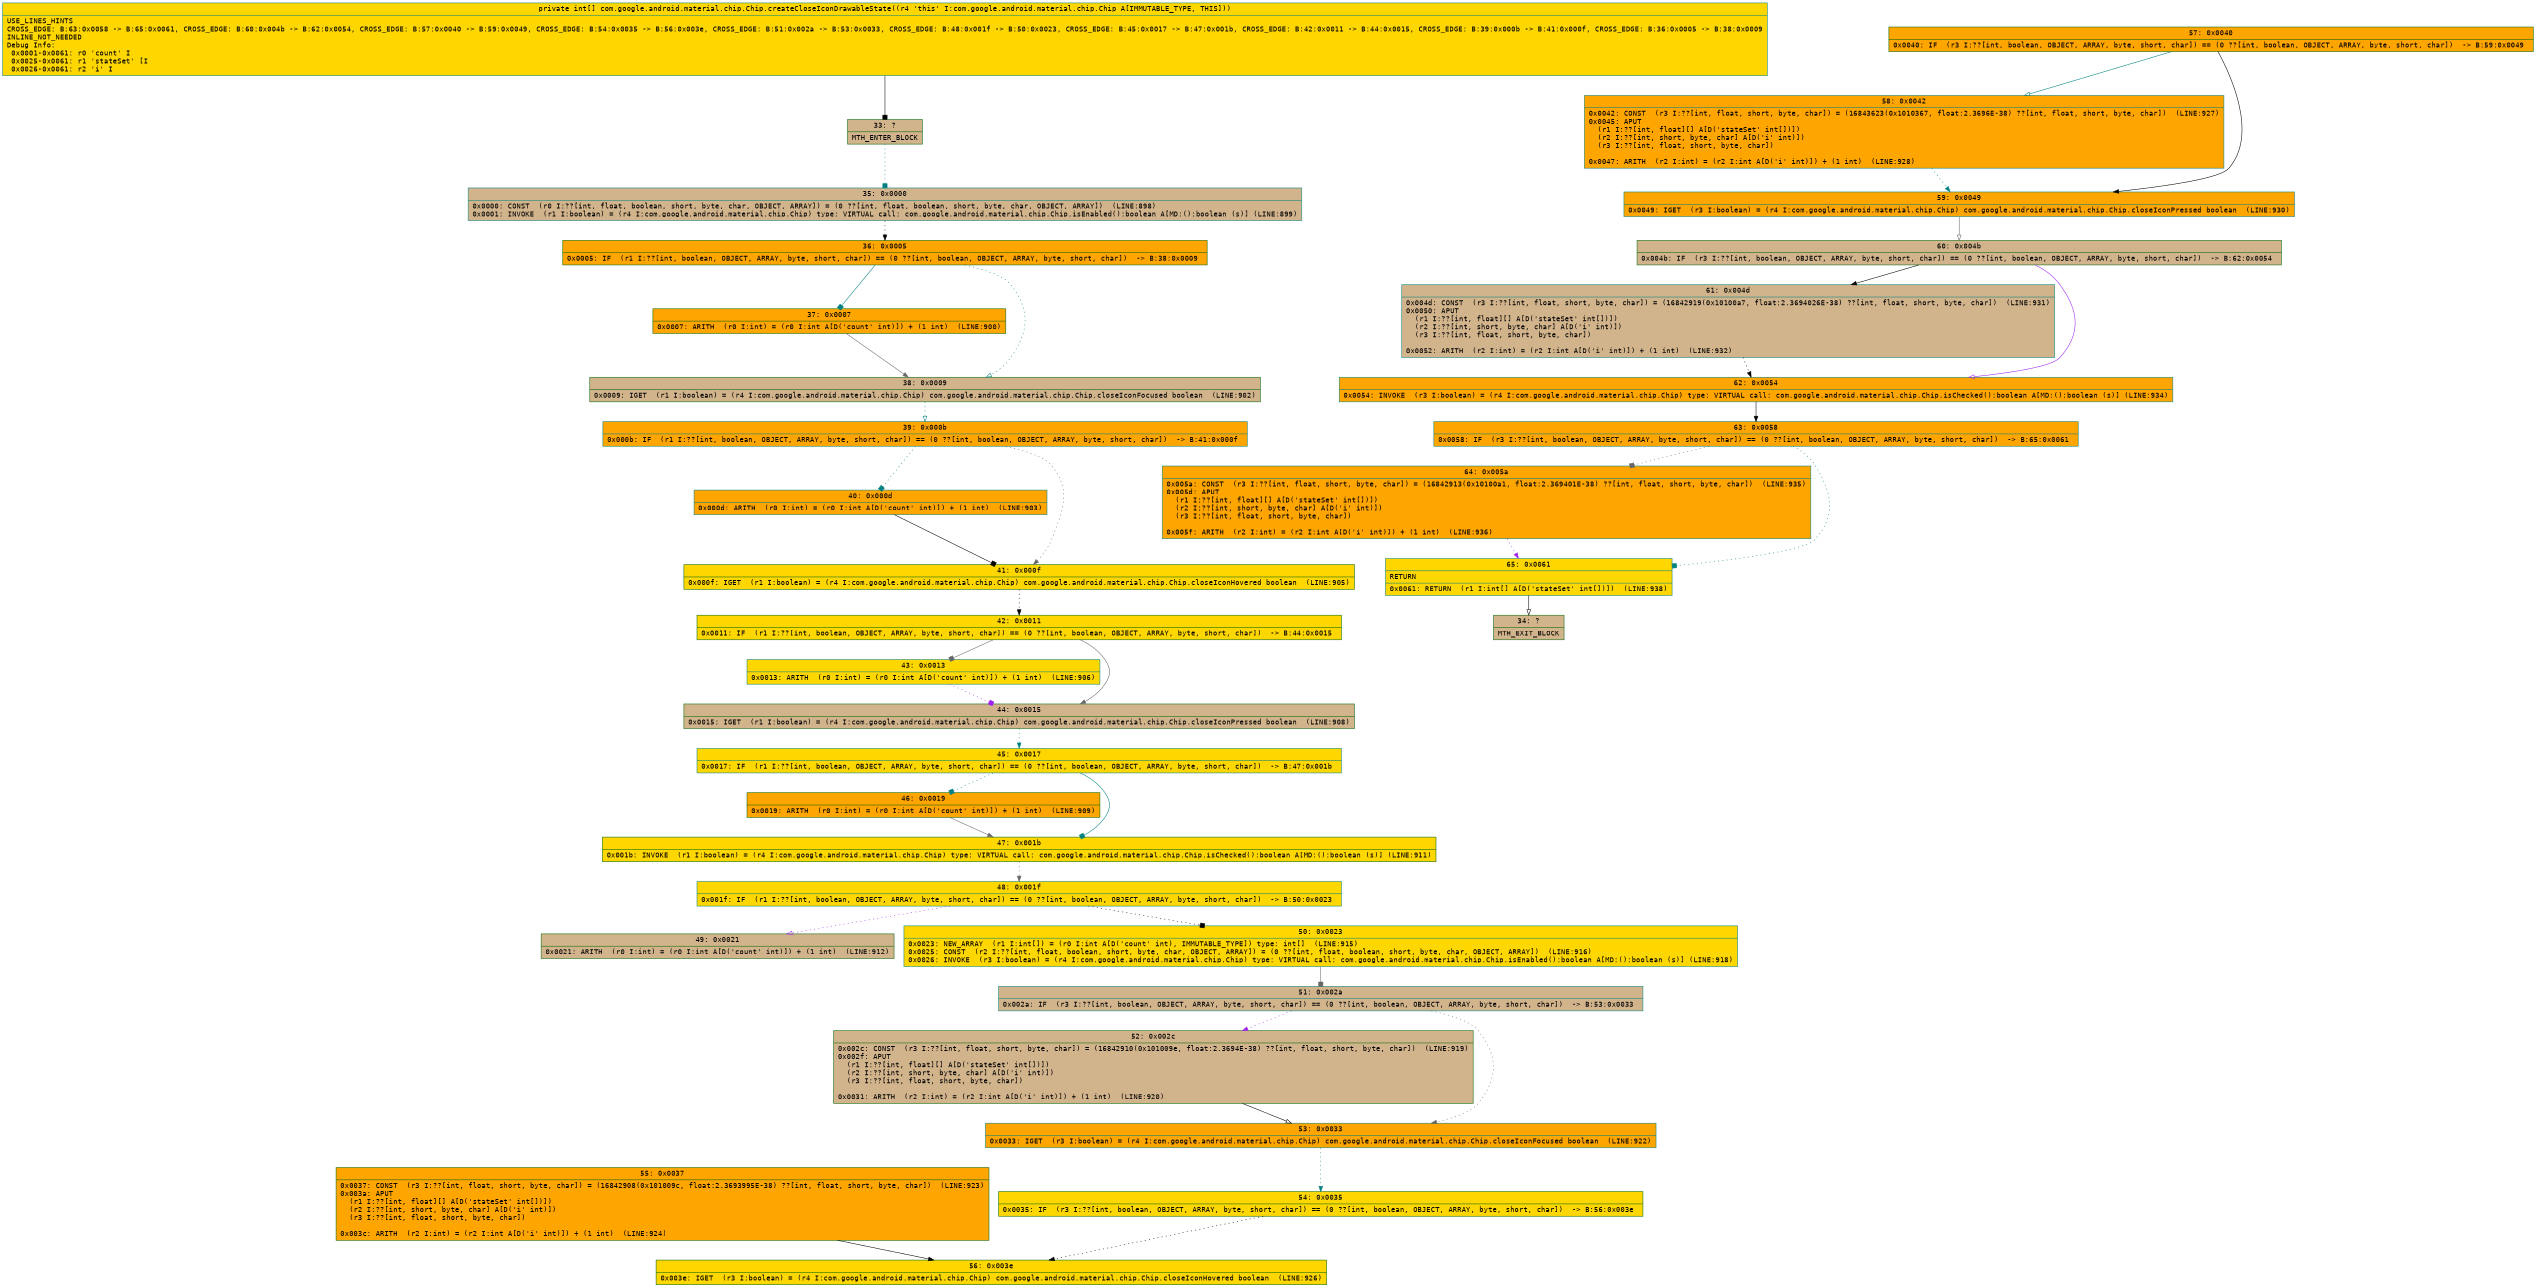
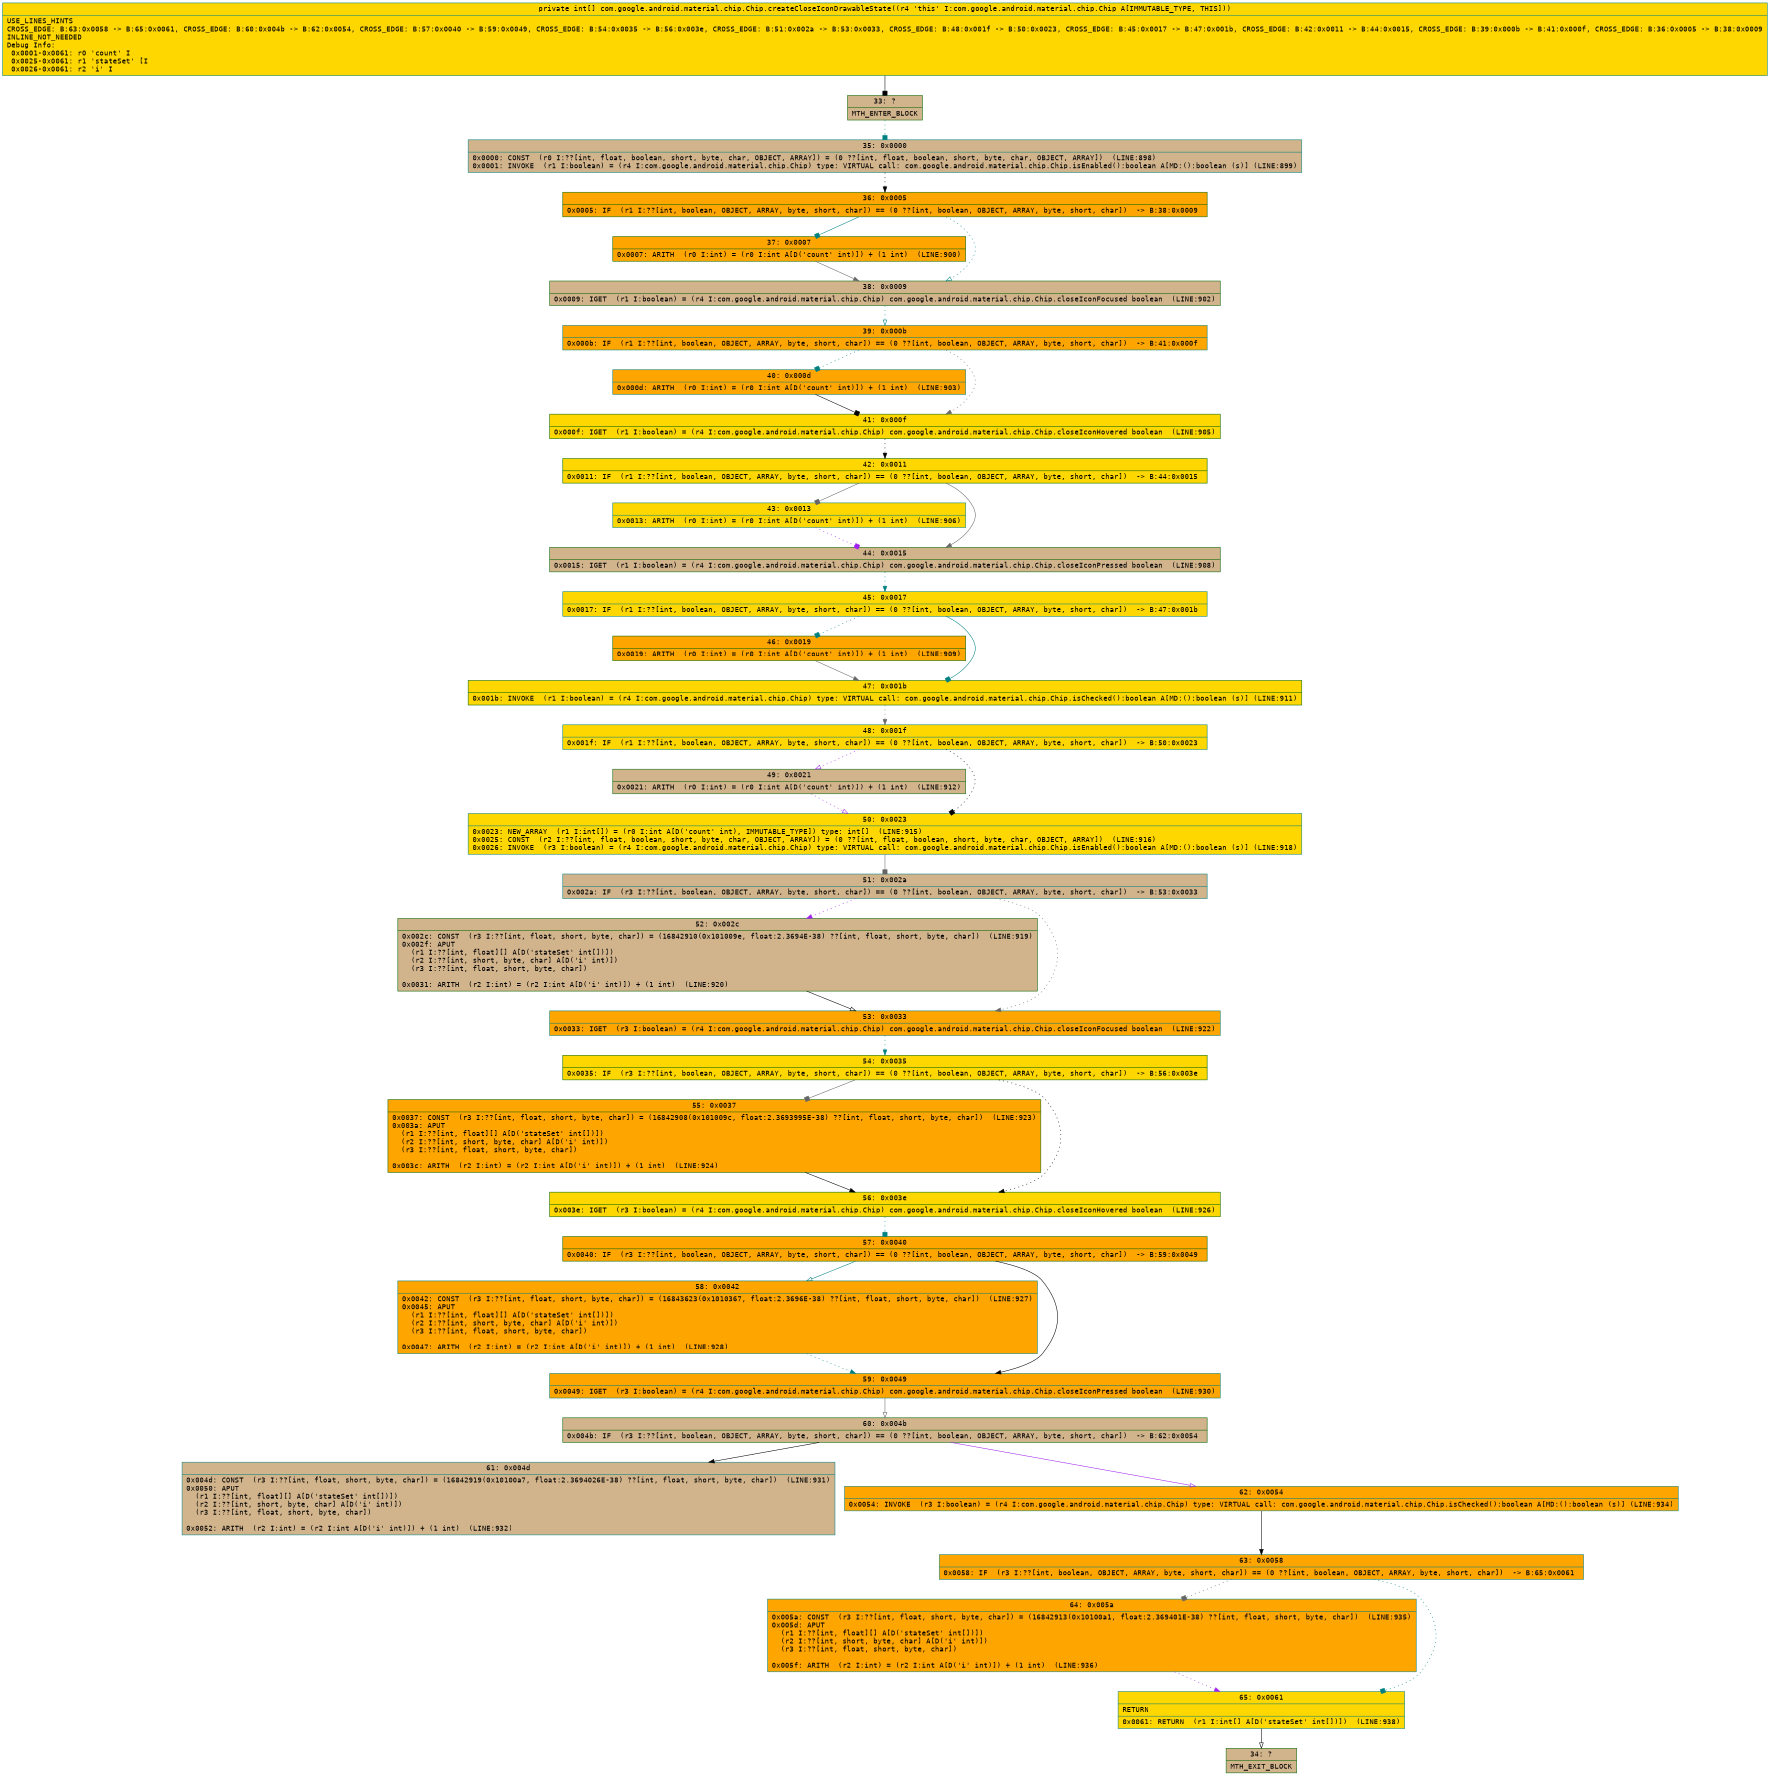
  digraph {
    fontname="DejaVu Sans Mono"
    node [color=darkgreen fillcolor=orange fontname="DejaVu Sans Mono" shape=record style=filled]
    edge [arrowhead=normal color=teal fontname="DejaVu Sans Mono" style=dotted]
    n1 [fillcolor=tan label="{33\:\ ?|MTH_ENTER_BLOCK\l}"]
    n2 [color=teal fillcolor=tan label="{35\:\ 0x0000|0x0000: CONST  (r0 I:??[int, float, boolean, short, byte, char, OBJECT, ARRAY]) = (0 ??[int, float, boolean, short, byte, char, OBJECT, ARRAY])  (LINE:898)\l0x0001: INVOKE  (r1 I:boolean) = (r4 I:com.google.android.material.chip.Chip) type: VIRTUAL call: com.google.android.material.chip.Chip.isEnabled():boolean A[MD:():boolean (s)] (LINE:899)\l}"]
    n3 [label="{36\:\ 0x0005|0x0005: IF  (r1 I:??[int, boolean, OBJECT, ARRAY, byte, short, char]) == (0 ??[int, boolean, OBJECT, ARRAY, byte, short, char])  \-\> B:38:0x0009 \l}"]
    n4 [label="{37\:\ 0x0007|0x0007: ARITH  (r0 I:int) = (r0 I:int A[D('count' int)]) + (1 int)  (LINE:900)\l}"]
    n5 [fillcolor=tan label="{38\:\ 0x0009|0x0009: IGET  (r1 I:boolean) = (r4 I:com.google.android.material.chip.Chip) com.google.android.material.chip.Chip.closeIconFocused boolean  (LINE:902)\l}"]
    n6 [color=teal label="{39\:\ 0x000b|0x000b: IF  (r1 I:??[int, boolean, OBJECT, ARRAY, byte, short, char]) == (0 ??[int, boolean, OBJECT, ARRAY, byte, short, char])  \-\> B:41:0x000f \l}"]
    n7 [color=teal label="{40\:\ 0x000d|0x000d: ARITH  (r0 I:int) = (r0 I:int A[D('count' int)]) + (1 int)  (LINE:903)\l}"]
    n8 [fillcolor=gold label="{41\:\ 0x000f|0x000f: IGET  (r1 I:boolean) = (r4 I:com.google.android.material.chip.Chip) com.google.android.material.chip.Chip.closeIconHovered boolean  (LINE:905)\l}"]
    n9 [fillcolor=gold label="{42\:\ 0x0011|0x0011: IF  (r1 I:??[int, boolean, OBJECT, ARRAY, byte, short, char]) == (0 ??[int, boolean, OBJECT, ARRAY, byte, short, char])  \-\> B:44:0x0015 \l}"]
    n10 [color=teal fillcolor=gold label="{43\:\ 0x0013|0x0013: ARITH  (r0 I:int) = (r0 I:int A[D('count' int)]) + (1 int)  (LINE:906)\l}"]
    n11 [fillcolor=tan label="{44\:\ 0x0015|0x0015: IGET  (r1 I:boolean) = (r4 I:com.google.android.material.chip.Chip) com.google.android.material.chip.Chip.closeIconPressed boolean  (LINE:908)\l}"]
    n12 [color=teal fillcolor=gold label="{45\:\ 0x0017|0x0017: IF  (r1 I:??[int, boolean, OBJECT, ARRAY, byte, short, char]) == (0 ??[int, boolean, OBJECT, ARRAY, byte, short, char])  \-\> B:47:0x001b \l}"]
    n13 [label="{46\:\ 0x0019|0x0019: ARITH  (r0 I:int) = (r0 I:int A[D('count' int)]) + (1 int)  (LINE:909)\l}"]
    n14 [fillcolor=gold label="{47\:\ 0x001b|0x001b: INVOKE  (r1 I:boolean) = (r4 I:com.google.android.material.chip.Chip) type: VIRTUAL call: com.google.android.material.chip.Chip.isChecked():boolean A[MD:():boolean (s)] (LINE:911)\l}"]
    n15 [color=teal fillcolor=gold label="{48\:\ 0x001f|0x001f: IF  (r1 I:??[int, boolean, OBJECT, ARRAY, byte, short, char]) == (0 ??[int, boolean, OBJECT, ARRAY, byte, short, char])  \-\> B:50:0x0023 \l}"]
    n16 [fillcolor=tan label="{49\:\ 0x0021|0x0021: ARITH  (r0 I:int) = (r0 I:int A[D('count' int)]) + (1 int)  (LINE:912)\l}"]
    n17 [color=teal fillcolor=gold label="{50\:\ 0x0023|0x0023: NEW_ARRAY  (r1 I:int[]) = (r0 I:int A[D('count' int), IMMUTABLE_TYPE]) type: int[]  (LINE:915)\l0x0025: CONST  (r2 I:??[int, float, boolean, short, byte, char, OBJECT, ARRAY]) = (0 ??[int, float, boolean, short, byte, char, OBJECT, ARRAY])  (LINE:916)\l0x0026: INVOKE  (r3 I:boolean) = (r4 I:com.google.android.material.chip.Chip) type: VIRTUAL call: com.google.android.material.chip.Chip.isEnabled():boolean A[MD:():boolean (s)] (LINE:918)\l}"]
    n18 [color=teal fillcolor=tan label="{51\:\ 0x002a|0x002a: IF  (r3 I:??[int, boolean, OBJECT, ARRAY, byte, short, char]) == (0 ??[int, boolean, OBJECT, ARRAY, byte, short, char])  \-\> B:53:0x0033 \l}"]
    n19 [fillcolor=tan label="{52\:\ 0x002c|0x002c: CONST  (r3 I:??[int, float, short, byte, char]) = (16842910(0x101009e, float:2.3694E\-38) ??[int, float, short, byte, char])  (LINE:919)\l0x002f: APUT  \l  (r1 I:??[int, float][] A[D('stateSet' int[])])\l  (r2 I:??[int, short, byte, char] A[D('i' int)])\l  (r3 I:??[int, float, short, byte, char])\l \l0x0031: ARITH  (r2 I:int) = (r2 I:int A[D('i' int)]) + (1 int)  (LINE:920)\l}"]
    n20 [color=teal label="{53\:\ 0x0033|0x0033: IGET  (r3 I:boolean) = (r4 I:com.google.android.material.chip.Chip) com.google.android.material.chip.Chip.closeIconFocused boolean  (LINE:922)\l}"]
    n21 [fillcolor=gold label="{54\:\ 0x0035|0x0035: IF  (r3 I:??[int, boolean, OBJECT, ARRAY, byte, short, char]) == (0 ??[int, boolean, OBJECT, ARRAY, byte, short, char])  \-\> B:56:0x003e \l}"]
    n22 [label="{55\:\ 0x0037|0x0037: CONST  (r3 I:??[int, float, short, byte, char]) = (16842908(0x101009c, float:2.3693995E\-38) ??[int, float, short, byte, char])  (LINE:923)\l0x003a: APUT  \l  (r1 I:??[int, float][] A[D('stateSet' int[])])\l  (r2 I:??[int, short, byte, char] A[D('i' int)])\l  (r3 I:??[int, float, short, byte, char])\l \l0x003c: ARITH  (r2 I:int) = (r2 I:int A[D('i' int)]) + (1 int)  (LINE:924)\l}"]
    n23 [fillcolor=gold label="{56\:\ 0x003e|0x003e: IGET  (r3 I:boolean) = (r4 I:com.google.android.material.chip.Chip) com.google.android.material.chip.Chip.closeIconHovered boolean  (LINE:926)\l}"]
    n24 [label="{57\:\ 0x0040|0x0040: IF  (r3 I:??[int, boolean, OBJECT, ARRAY, byte, short, char]) == (0 ??[int, boolean, OBJECT, ARRAY, byte, short, char])  \-\> B:59:0x0049 \l}"]
    n25 [color=teal label="{58\:\ 0x0042|0x0042: CONST  (r3 I:??[int, float, short, byte, char]) = (16843623(0x1010367, float:2.3696E\-38) ??[int, float, short, byte, char])  (LINE:927)\l0x0045: APUT  \l  (r1 I:??[int, float][] A[D('stateSet' int[])])\l  (r2 I:??[int, short, byte, char] A[D('i' int)])\l  (r3 I:??[int, float, short, byte, char])\l \l0x0047: ARITH  (r2 I:int) = (r2 I:int A[D('i' int)]) + (1 int)  (LINE:928)\l}"]
    n26 [color=teal label="{59\:\ 0x0049|0x0049: IGET  (r3 I:boolean) = (r4 I:com.google.android.material.chip.Chip) com.google.android.material.chip.Chip.closeIconPressed boolean  (LINE:930)\l}"]
    n27 [fillcolor=tan label="{60\:\ 0x004b|0x004b: IF  (r3 I:??[int, boolean, OBJECT, ARRAY, byte, short, char]) == (0 ??[int, boolean, OBJECT, ARRAY, byte, short, char])  \-\> B:62:0x0054 \l}"]
    n28 [color=teal fillcolor=tan label="{61\:\ 0x004d|0x004d: CONST  (r3 I:??[int, float, short, byte, char]) = (16842919(0x10100a7, float:2.3694026E\-38) ??[int, float, short, byte, char])  (LINE:931)\l0x0050: APUT  \l  (r1 I:??[int, float][] A[D('stateSet' int[])])\l  (r2 I:??[int, short, byte, char] A[D('i' int)])\l  (r3 I:??[int, float, short, byte, char])\l \l0x0052: ARITH  (r2 I:int) = (r2 I:int A[D('i' int)]) + (1 int)  (LINE:932)\l}"]
    n29 [color=teal label="{62\:\ 0x0054|0x0054: INVOKE  (r3 I:boolean) = (r4 I:com.google.android.material.chip.Chip) type: VIRTUAL call: com.google.android.material.chip.Chip.isChecked():boolean A[MD:():boolean (s)] (LINE:934)\l}"]
    n30 [color=teal label="{63\:\ 0x0058|0x0058: IF  (r3 I:??[int, boolean, OBJECT, ARRAY, byte, short, char]) == (0 ??[int, boolean, OBJECT, ARRAY, byte, short, char])  \-\> B:65:0x0061 \l}"]
    n31 [color=teal label="{64\:\ 0x005a|0x005a: CONST  (r3 I:??[int, float, short, byte, char]) = (16842913(0x10100a1, float:2.369401E\-38) ??[int, float, short, byte, char])  (LINE:935)\l0x005d: APUT  \l  (r1 I:??[int, float][] A[D('stateSet' int[])])\l  (r2 I:??[int, short, byte, char] A[D('i' int)])\l  (r3 I:??[int, float, short, byte, char])\l \l0x005f: ARITH  (r2 I:int) = (r2 I:int A[D('i' int)]) + (1 int)  (LINE:936)\l}"]
    n32 [color=teal fillcolor=gold label="{65\:\ 0x0061|RETURN\l|0x0061: RETURN  (r1 I:int[] A[D('stateSet' int[])])  (LINE:938)\l}"]
    n33 [fillcolor=tan label="{34\:\ ?|MTH_EXIT_BLOCK\l}"]
    n34 [color=teal fillcolor=gold label="{private int[] com.google.android.material.chip.Chip.createCloseIconDrawableState((r4 'this' I:com.google.android.material.chip.Chip A[IMMUTABLE_TYPE, THIS]))  | USE_LINES_HINTS\lCROSS_EDGE: B:63:0x0058 \-\> B:65:0x0061, CROSS_EDGE: B:60:0x004b \-\> B:62:0x0054, CROSS_EDGE: B:57:0x0040 \-\> B:59:0x0049, CROSS_EDGE: B:54:0x0035 \-\> B:56:0x003e, CROSS_EDGE: B:51:0x002a \-\> B:53:0x0033, CROSS_EDGE: B:48:0x001f \-\> B:50:0x0023, CROSS_EDGE: B:45:0x0017 \-\> B:47:0x001b, CROSS_EDGE: B:42:0x0011 \-\> B:44:0x0015, CROSS_EDGE: B:39:0x000b \-\> B:41:0x000f, CROSS_EDGE: B:36:0x0005 \-\> B:38:0x0009\lINLINE_NOT_NEEDED\lDebug Info:\l  0x0001\-0x0061: r0 'count' I\l  0x0025\-0x0061: r1 'stateSet' [I\l  0x0026\-0x0061: r2 'i' I\l}"]
    n1 -> n2 [arrowhead=box]
    n2 -> n3 [color=black]
    n3 -> n4 [arrowhead=box style=solid]
    n3 -> n5 [arrowhead=onormal]
    n4 -> n5 [color=gray40 style=solid]
    n5 -> n6 [arrowhead=onormal]
    n6 -> n7 [arrowhead=box]
    n6 -> n8 [color=gray40]
    n7 -> n8 [arrowhead=box color=black style=solid]
    n8 -> n9 [color=black]
    n9 -> n10 [arrowhead=box color=gray40 style=solid]
    n9 -> n11 [color=gray40 style=solid]
    n10 -> n11 [arrowhead=box color=purple]
    n11 -> n12
    n12 -> n13 [arrowhead=box]
    n12 -> n14 [arrowhead=box style=solid]
    n13 -> n14 [color=gray40 style=solid]
    n14 -> n15 [color=gray40]
    n15 -> n16 [arrowhead=onormal color=purple]
    n15 -> n17 [arrowhead=box color=black]
+   n16 -> n17 [arrowhead=onormal color=purple]
    n17 -> n18 [arrowhead=box color=gray40 style=solid]
    n18 -> n19 [color=purple]
    n18 -> n20 [color=gray40]
    n19 -> n20 [arrowhead=onormal color=black style=solid]
    n20 -> n21
+   n21 -> n22 [arrowhead=box color=gray40 style=solid]
    n21 -> n23 [color=black]
    n22 -> n23 [color=black style=solid]
+   n23 -> n24 [arrowhead=box]
    n24 -> n25 [arrowhead=onormal style=solid]
    n24 -> n26 [color=black style=solid]
    n25 -> n26
    n26 -> n27 [arrowhead=onormal color=gray40 style=solid]
    n27 -> n28 [color=black style=solid]
    n27 -> n29 [arrowhead=onormal color=purple style=solid]
-   n28 -> n29 [color=black]
    n29 -> n30 [color=black style=solid]
    n30 -> n31 [arrowhead=box color=gray40]
    n30 -> n32 [arrowhead=box]
    n31 -> n32 [color=purple]
    n32 -> n33 [arrowhead=onormal color=black style=solid]
    n34 -> n1 [arrowhead=box color=black style=solid]
  }
